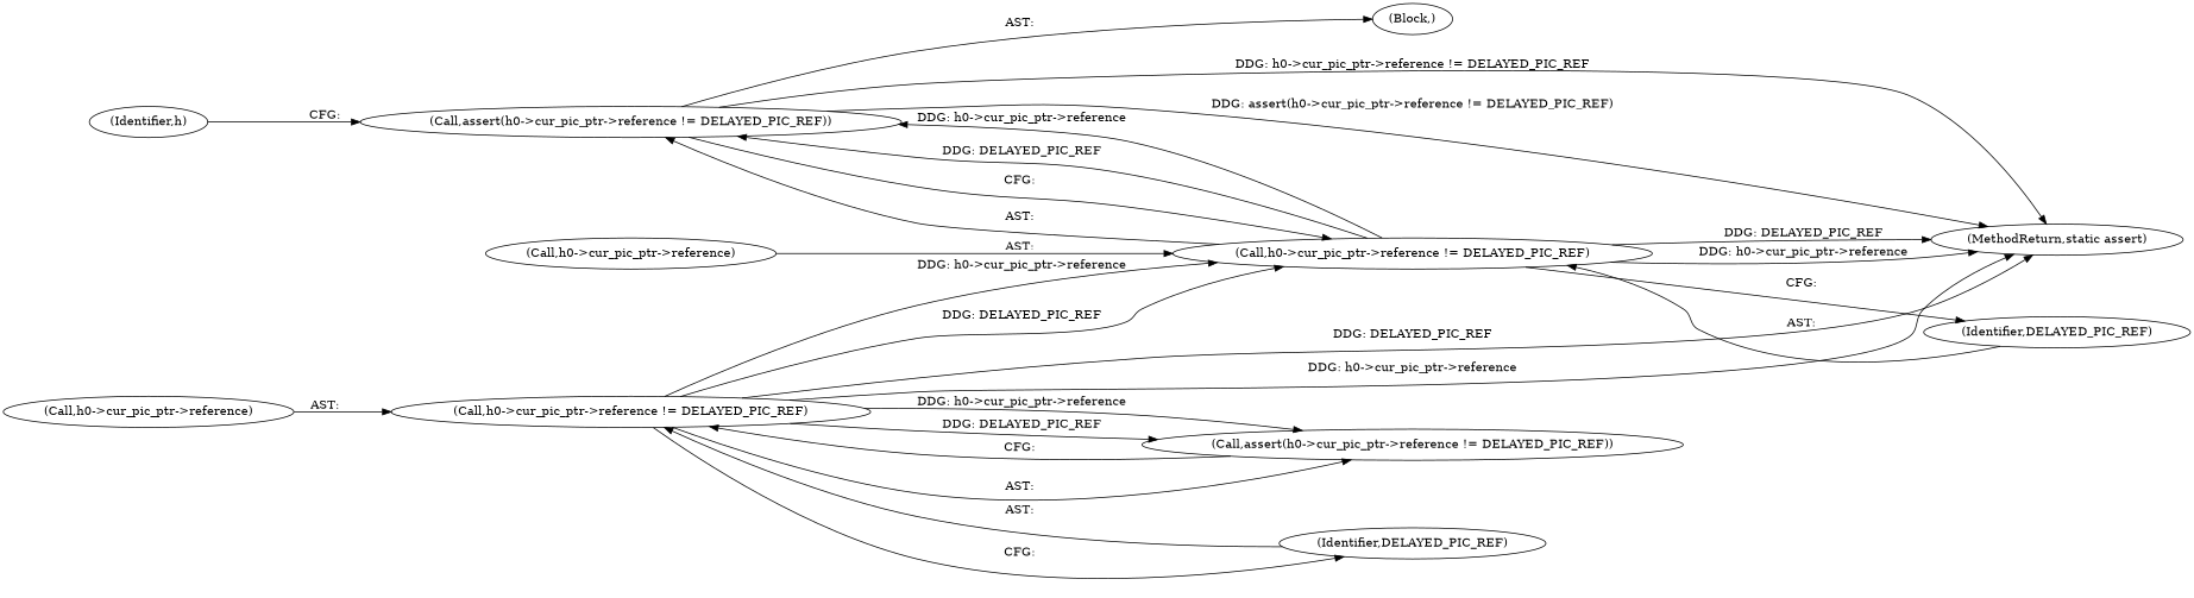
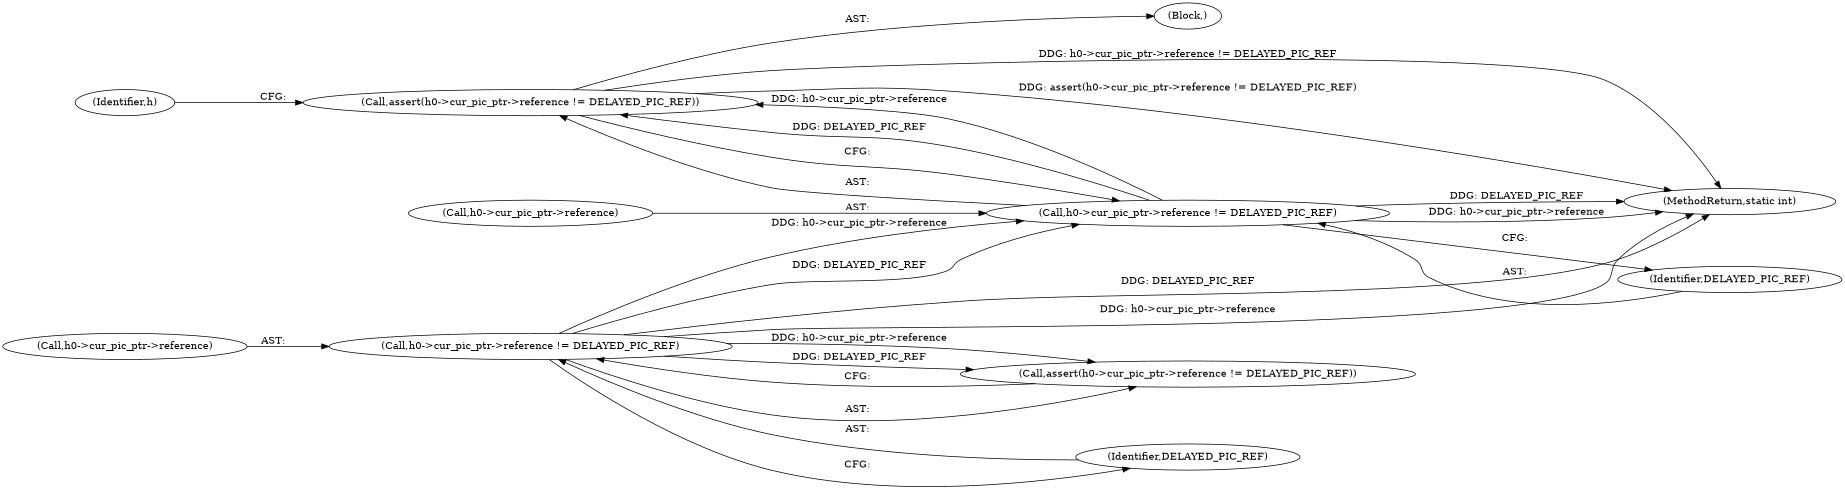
  digraph {
    rankdir=LR
    n1 [label="(Call,assert(h0->cur_pic_ptr->reference != DELAYED_PIC_REF))"]
    n2 [label="(Call,h0->cur_pic_ptr->reference != DELAYED_PIC_REF)"]
-   n3 [label="(MethodReturn,static assert)"]
+   n3 [label="(MethodReturn,static int)"]
    n4 [label="(Block,)"]
    n5 [label="(Identifier,DELAYED_PIC_REF)"]
    n6 [label="(Call,h0->cur_pic_ptr->reference != DELAYED_PIC_REF)"]
    n7 [label="(Call,assert(h0->cur_pic_ptr->reference != DELAYED_PIC_REF))"]
    n8 [label="(Identifier,DELAYED_PIC_REF)"]
    n9 [label="(Call,h0->cur_pic_ptr->reference)"]
    n10 [label="(Identifier,h)"]
    n11 [label="(Call,h0->cur_pic_ptr->reference)"]
    n1 -> n2 [label="CFG: "]
    n1 -> n3 [label="DDG: h0->cur_pic_ptr->reference != DELAYED_PIC_REF"]
    n1 -> n3 [label="DDG: assert(h0->cur_pic_ptr->reference != DELAYED_PIC_REF)"]
    n1 -> n4 [label="AST: "]
    n2 -> n1 [label="AST: "]
    n2 -> n1 [label="DDG: h0->cur_pic_ptr->reference"]
    n2 -> n1 [label="DDG: DELAYED_PIC_REF"]
    n2 -> n3 [label="DDG: DELAYED_PIC_REF"]
    n2 -> n3 [label="DDG: h0->cur_pic_ptr->reference"]
    n2 -> n5 [label="CFG: "]
    n5 -> n2 [label="AST: "]
    n6 -> n2 [label="DDG: h0->cur_pic_ptr->reference"]
    n6 -> n2 [label="DDG: DELAYED_PIC_REF"]
    n6 -> n3 [label="DDG: h0->cur_pic_ptr->reference"]
    n6 -> n3 [label="DDG: DELAYED_PIC_REF"]
    n6 -> n7 [label="AST: "]
    n6 -> n7 [label="DDG: h0->cur_pic_ptr->reference"]
    n6 -> n7 [label="DDG: DELAYED_PIC_REF"]
    n6 -> n8 [label="CFG: "]
    n7 -> n6 [label="CFG: "]
    n8 -> n6 [label="AST: "]
    n9 -> n2 [label="AST: "]
    n10 -> n1 [label="CFG: "]
    n11 -> n6 [label="AST: "]
  }
